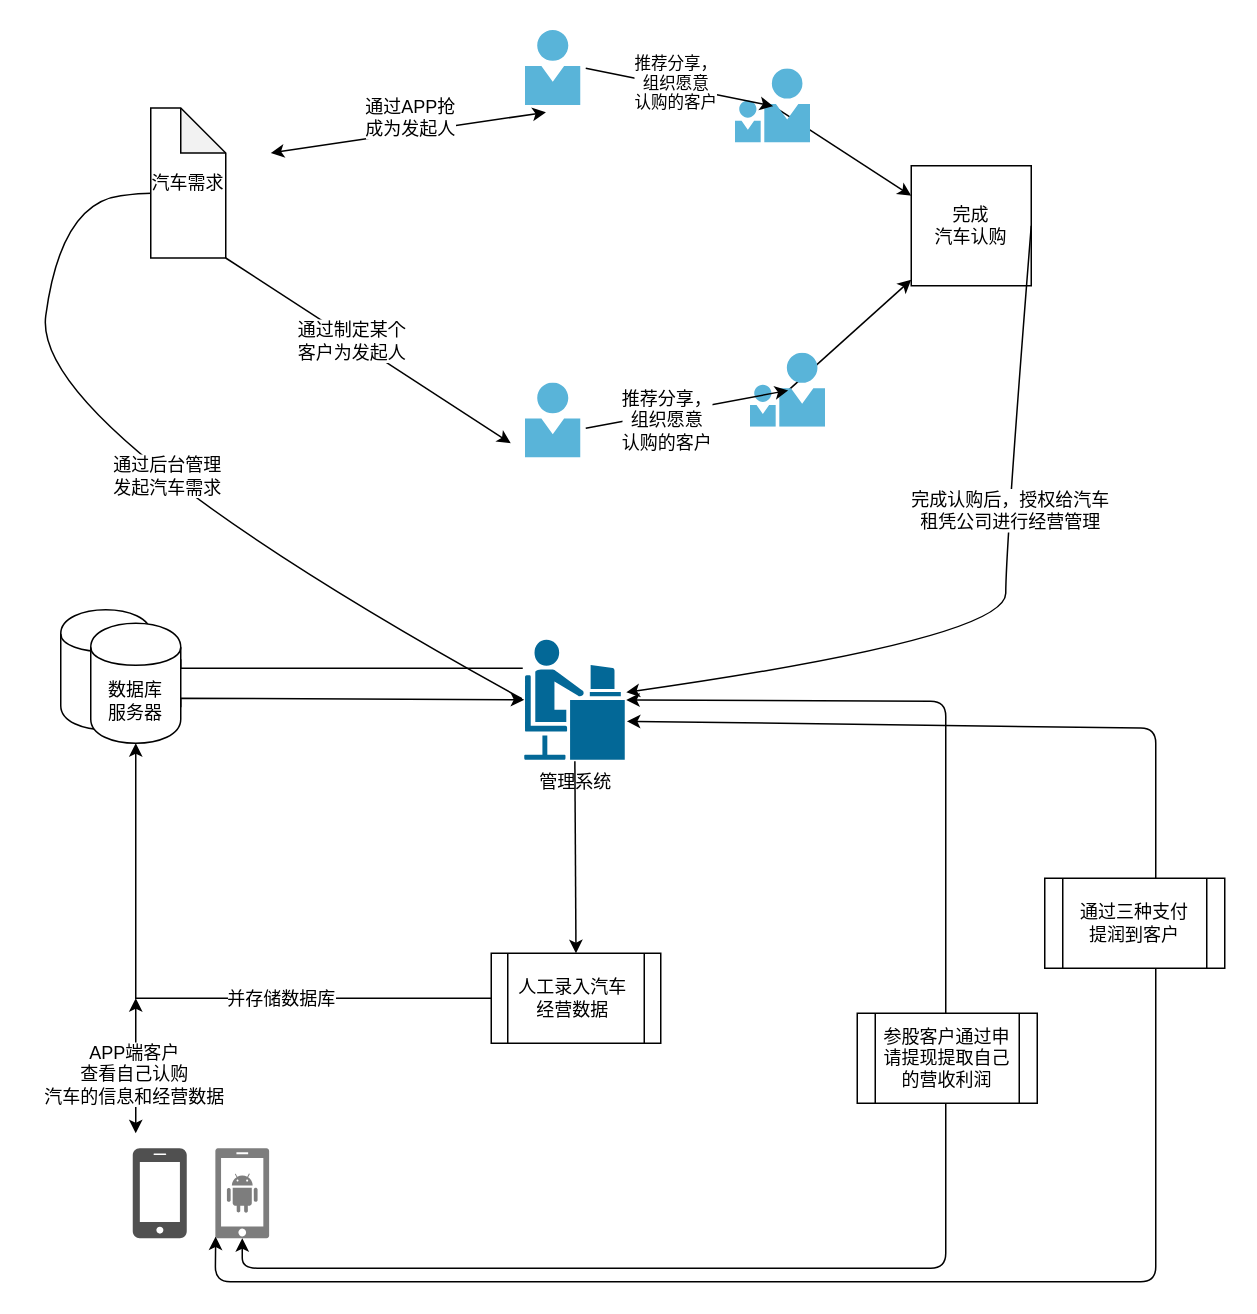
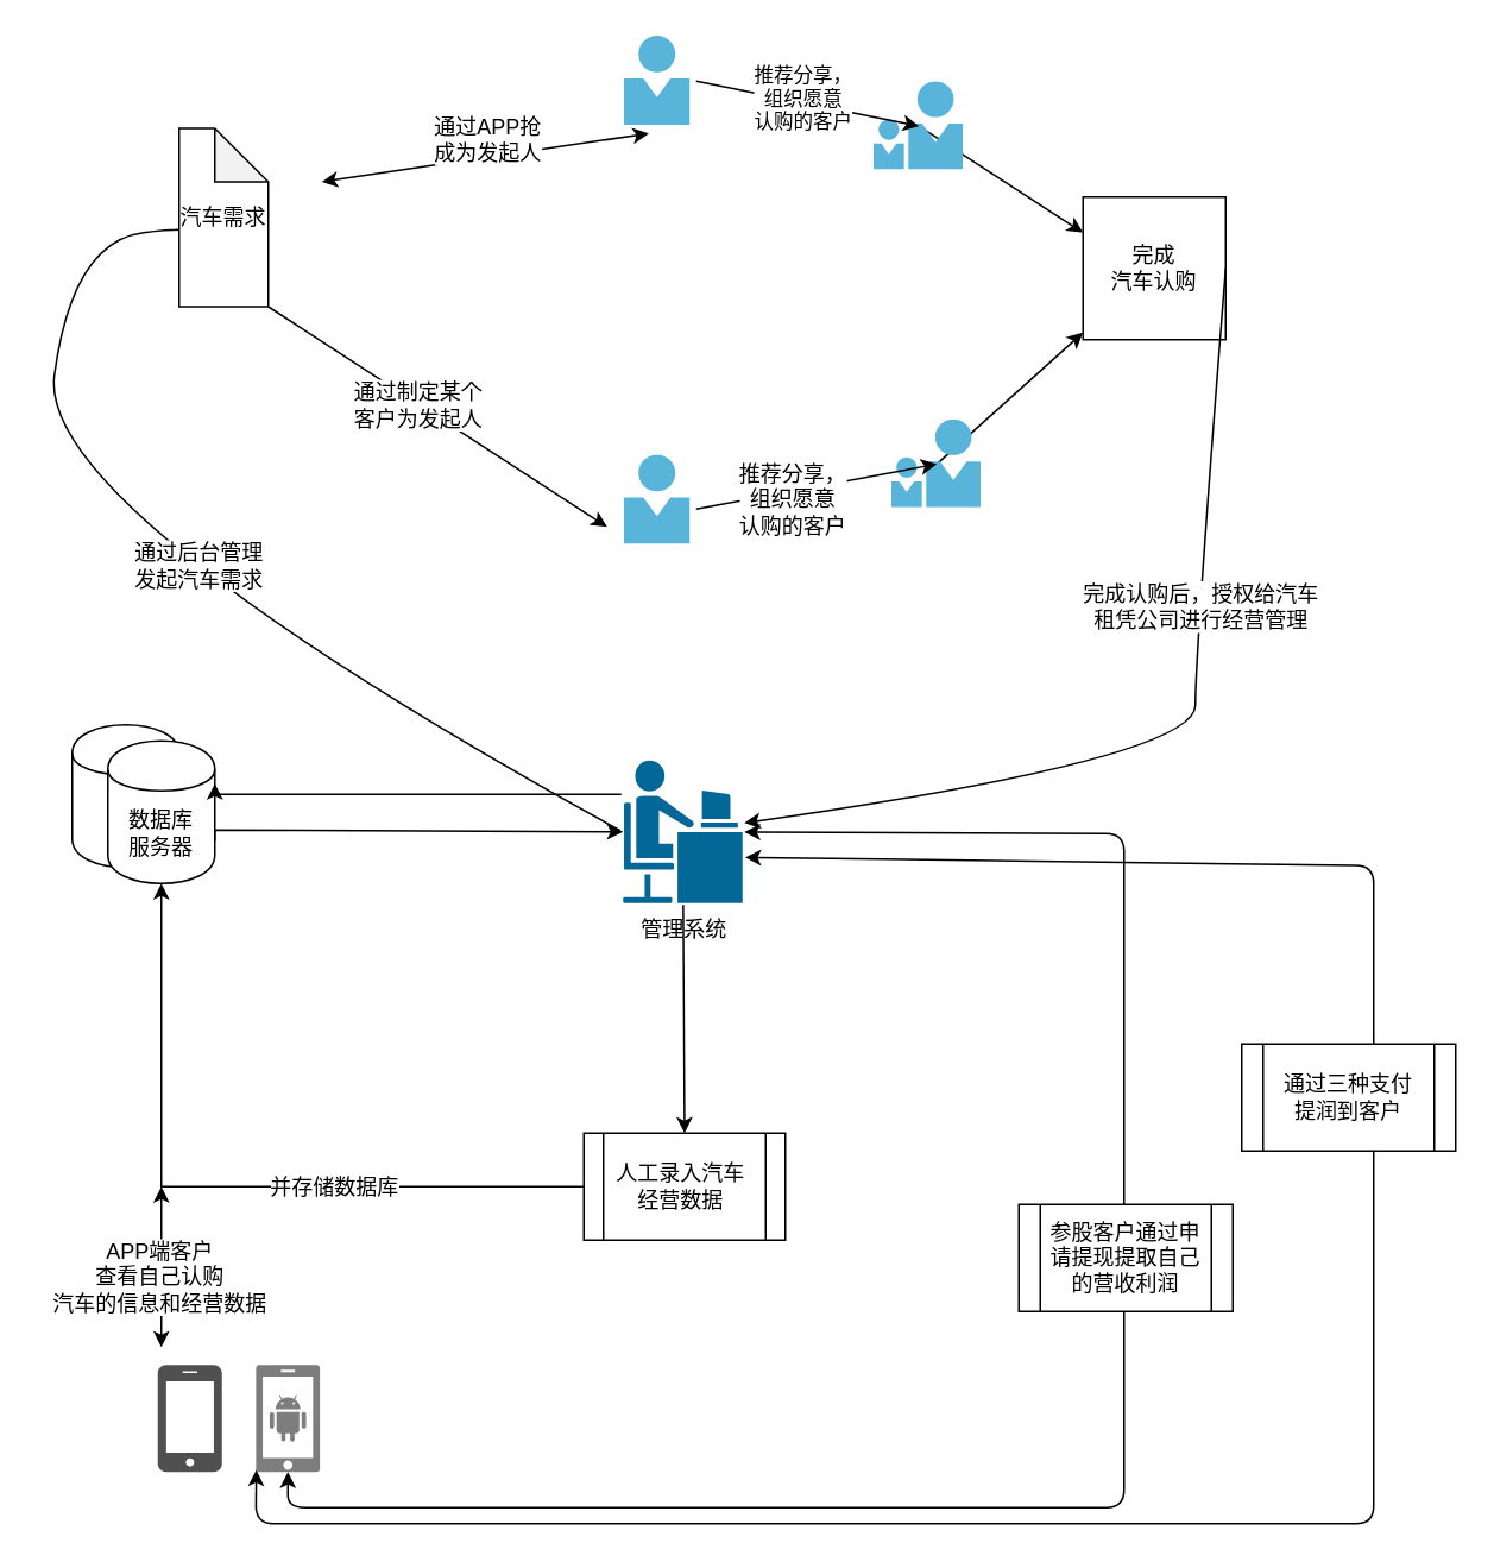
  <mxCell id="0" />
  <mxCell id="1" parent="0" />
  <mxCell id="2" value="" style="shape=cylinder;whiteSpace=wrap;html=1;boundedLbl=1;backgroundOutline=1;" vertex="1" parent="1"><mxGeometry x="40" y="406" width="60" height="80" as="geometry" /></mxCell>
  <mxCell id="3" value="数据库&lt;br&gt;服务器&lt;br&gt;" style="shape=cylinder;whiteSpace=wrap;html=1;boundedLbl=1;backgroundOutline=1;" vertex="1" parent="1"><mxGeometry x="60" y="415" width="60" height="80" as="geometry" /></mxCell>
  <mxCell id="4" value="" style="curved=1;endArrow=classic;html=1;exitX=0.01;exitY=0.5;exitDx=0;exitDy=0;exitPerimeter=0;" edge="1" parent="1" source="8" target="6"><mxGeometry width="50" height="50" relative="1" as="geometry"><mxPoint x="87.436" y="-5" as="sourcePoint" /><mxPoint x="120" y="95" as="targetPoint" /><Array as="points"><mxPoint x="20" y="285" /><mxPoint x="40" y="135" /><mxPoint x="120" y="125" /></Array></mxGeometry></mxCell>
  <mxCell id="5" value="通过后台管理&lt;br&gt;发起汽车需求" style="text;html=1;resizable=0;points=[];align=center;verticalAlign=middle;labelBackgroundColor=#ffffff;" vertex="1" connectable="0" parent="4"><mxGeometry x="-0.115" y="-5" relative="1" as="geometry"><mxPoint x="3.5" y="-10.5" as="offset" /></mxGeometry></mxCell>
  <mxCell id="6" value="汽车需求" style="shape=note;whiteSpace=wrap;html=1;backgroundOutline=1;darkOpacity=0.05;" vertex="1" parent="1"><mxGeometry x="100" y="71.5" width="50" height="100" as="geometry" /></mxCell>
- <mxCell id="7" value="" style="edgeStyle=orthogonalEdgeStyle;rounded=0;orthogonalLoop=1;jettySize=auto;html=1;entryX=1;entryY=0.3;entryDx=0;entryDy=0;endArrow=none;" edge="1" parent="1" source="8" target="3"><mxGeometry relative="1" as="geometry"><mxPoint x="160" y="445" as="targetPoint" /><Array as="points"><mxPoint x="120" y="445" /></Array></mxGeometry></mxCell>
+ <mxCell id="7" value="" style="edgeStyle=orthogonalEdgeStyle;rounded=0;orthogonalLoop=1;jettySize=auto;html=1;entryX=1;entryY=0.3;entryDx=0;entryDy=0;" edge="1" parent="1" source="8" target="3"><mxGeometry relative="1" as="geometry"><mxPoint x="160" y="445" as="targetPoint" /><Array as="points"><mxPoint x="120" y="445" /></Array></mxGeometry></mxCell>
  <mxCell id="8" value="管理系统" style="shape=mxgraph.cisco.people.androgenous_person;html=1;dashed=0;fillColor=#036897;strokeColor=#ffffff;strokeWidth=2;verticalLabelPosition=bottom;verticalAlign=top" vertex="1" parent="1"><mxGeometry x="348" y="425" width="69" height="82" as="geometry" /></mxCell>
  <mxCell id="9" value="" style="aspect=fixed;html=1;perimeter=none;align=center;shadow=0;dashed=0;image;fontSize=12;image=img/lib/mscae/Person.svg;" vertex="1" parent="1"><mxGeometry x="350" y="255" width="37" height="50" as="geometry" /></mxCell>
  <mxCell id="10" value="" style="endArrow=classic;html=1;exitX=1;exitY=1;exitDx=0;exitDy=0;exitPerimeter=0;" edge="1" parent="1" source="6"><mxGeometry width="50" height="50" relative="1" as="geometry"><mxPoint x="260" y="295" as="sourcePoint" /><mxPoint x="340" y="295" as="targetPoint" /></mxGeometry></mxCell>
  <mxCell id="11" value="通过制定某个&lt;br&gt;客户为发起人" style="text;html=1;resizable=0;points=[];align=center;verticalAlign=middle;labelBackgroundColor=#ffffff;" vertex="1" connectable="0" parent="10"><mxGeometry x="-0.332" y="-1" relative="1" as="geometry"><mxPoint x="20.5" y="12.5" as="offset" /></mxGeometry></mxCell>
  <mxCell id="12" value="" style="aspect=fixed;html=1;perimeter=none;align=center;shadow=0;dashed=0;image;fontSize=12;image=img/lib/mscae/Person.svg;" vertex="1" parent="1"><mxGeometry x="350" y="20" width="37" height="50" as="geometry" /></mxCell>
  <mxCell id="13" value="" style="endArrow=classic;startArrow=classic;html=1;exitX=0;exitY=0;exitDx=80;exitDy=30;exitPerimeter=0;entryX=0.363;entryY=1.087;entryDx=0;entryDy=0;entryPerimeter=0;" edge="1" parent="1" source="6" target="12"><mxGeometry width="50" height="50" relative="1" as="geometry"><mxPoint x="70" y="375" as="sourcePoint" /><mxPoint x="120" y="325" as="targetPoint" /></mxGeometry></mxCell>
  <mxCell id="14" value="通过APP抢&lt;br&gt;成为发起人" style="text;html=1;resizable=0;points=[];align=center;verticalAlign=middle;labelBackgroundColor=#ffffff;" vertex="1" connectable="0" parent="13"><mxGeometry x="-0.137" y="2" relative="1" as="geometry"><mxPoint x="13.5" y="-10.5" as="offset" /></mxGeometry></mxCell>
  <mxCell id="15" value="" style="endArrow=classic;html=1;entryX=0;entryY=0.25;entryDx=0;entryDy=0;" edge="1" parent="1" source="21" target="17"><mxGeometry width="50" height="50" relative="1" as="geometry"><mxPoint x="427" y="40" as="sourcePoint" /><mxPoint x="557" y="130" as="targetPoint" /></mxGeometry></mxCell>
  <mxCell id="16" value="" style="endArrow=classic;html=1;" edge="1" parent="1" source="18" target="17"><mxGeometry width="50" height="50" relative="1" as="geometry"><mxPoint x="427" y="280" as="sourcePoint" /><mxPoint x="557" y="160" as="targetPoint" /></mxGeometry></mxCell>
  <mxCell id="17" value="完成&lt;br&gt;汽车认购" style="whiteSpace=wrap;html=1;aspect=fixed;" vertex="1" parent="1"><mxGeometry x="607" y="110" width="80" height="80" as="geometry" /></mxCell>
  <mxCell id="18" value="" style="aspect=fixed;html=1;perimeter=none;align=center;shadow=0;dashed=0;image;fontSize=12;image=img/lib/mscae/PersonWithFriend.svg;" vertex="1" parent="1"><mxGeometry x="500" y="235" width="50" height="49.5" as="geometry" /></mxCell>
  <mxCell id="19" value="" style="endArrow=classic;html=1;" edge="1" parent="1" target="18"><mxGeometry width="50" height="50" relative="1" as="geometry"><mxPoint x="390" y="285" as="sourcePoint" /><mxPoint x="490" y="192.143" as="targetPoint" /></mxGeometry></mxCell>
  <mxCell id="20" value="推荐分享，&lt;br&gt;组织愿意&lt;br&gt;认购的客户" style="text;html=1;resizable=0;points=[];align=center;verticalAlign=middle;labelBackgroundColor=#ffffff;" vertex="1" connectable="0" parent="19"><mxGeometry x="-0.313" y="-1" relative="1" as="geometry"><mxPoint x="7" y="2.5" as="offset" /></mxGeometry></mxCell>
  <mxCell id="21" value="" style="aspect=fixed;html=1;perimeter=none;align=center;shadow=0;dashed=0;image;fontSize=12;image=img/lib/mscae/PersonWithFriend.svg;" vertex="1" parent="1"><mxGeometry x="490" y="45.5" width="50" height="49.5" as="geometry" /></mxCell>
  <mxCell id="22" value="推荐分享，&lt;br&gt;组织愿意&lt;br&gt;认购的客户" style="endArrow=classic;html=1;entryX=0;entryY=0.25;entryDx=0;entryDy=0;" edge="1" parent="1" target="21"><mxGeometry x="-0.046" y="2" width="50" height="50" relative="1" as="geometry"><mxPoint x="390" y="45" as="sourcePoint" /><mxPoint x="570" y="135" as="targetPoint" /><mxPoint as="offset" /></mxGeometry></mxCell>
  <mxCell id="23" value="" style="curved=1;endArrow=classic;html=1;exitX=1;exitY=0.5;exitDx=0;exitDy=0;" edge="1" parent="1" source="17" target="8"><mxGeometry width="50" height="50" relative="1" as="geometry"><mxPoint x="60" y="375" as="sourcePoint" /><mxPoint x="500" y="415" as="targetPoint" /><Array as="points"><mxPoint x="670" y="365" /><mxPoint x="670" y="425" /></Array></mxGeometry></mxCell>
  <mxCell id="24" value="完成认购后，授权给汽车&lt;br&gt;租凭公司进行经营管理" style="text;html=1;resizable=0;points=[];align=center;verticalAlign=middle;labelBackgroundColor=#ffffff;" vertex="1" connectable="0" parent="23"><mxGeometry x="-0.286" relative="1" as="geometry"><mxPoint as="offset" /></mxGeometry></mxCell>
  <mxCell id="25" value="" style="shape=image;html=1;verticalAlign=top;verticalLabelPosition=bottom;labelBackgroundColor=#ffffff;imageAspect=0;aspect=fixed;image=https://cdn4.iconfinder.com/data/icons/logos-and-brands/512/13_Alipay_logo_logos-128.png" vertex="1" parent="1"><mxGeometry x="598" y="71.5" width="28" height="28" as="geometry" /></mxCell>
  <mxCell id="26" value="" style="shape=image;html=1;verticalAlign=top;verticalLabelPosition=bottom;labelBackgroundColor=#ffffff;imageAspect=0;aspect=fixed;image=https://cdn0.iconfinder.com/data/icons/social-media-2092/100/social-58-128.png" vertex="1" parent="1"><mxGeometry x="631" y="70.5" width="30" height="30" as="geometry" /></mxCell>
  <mxCell id="27" value="" style="shape=image;html=1;verticalAlign=top;verticalLabelPosition=bottom;labelBackgroundColor=#ffffff;imageAspect=0;aspect=fixed;image=https://cdn3.iconfinder.com/data/icons/credit-cards-pos/1117/union_pay-128.png" vertex="1" parent="1"><mxGeometry x="669" y="71.5" width="27" height="27" as="geometry" /></mxCell>
  <mxCell id="28" value="" style="edgeStyle=orthogonalEdgeStyle;rounded=0;orthogonalLoop=1;jettySize=auto;html=1;exitX=1;exitY=0.7;exitDx=0;exitDy=0;" edge="1" parent="1" source="3"><mxGeometry relative="1" as="geometry"><mxPoint x="154.265" y="464.882" as="sourcePoint" /><mxPoint x="349" y="466" as="targetPoint" /><Array as="points"><mxPoint x="120" y="465" /><mxPoint x="349" y="465" /></Array></mxGeometry></mxCell>
  <mxCell id="29" value="" style="edgeStyle=orthogonalEdgeStyle;rounded=0;orthogonalLoop=1;jettySize=auto;html=1;entryX=0.5;entryY=1;entryDx=0;entryDy=0;" edge="1" parent="1" source="31" target="3"><mxGeometry relative="1" as="geometry"><mxPoint x="247" y="624.882" as="targetPoint" /></mxGeometry></mxCell>
  <mxCell id="30" value="并存储数据库" style="text;html=1;resizable=0;points=[];align=center;verticalAlign=middle;labelBackgroundColor=#ffffff;" vertex="1" connectable="0" parent="29"><mxGeometry x="-0.308" relative="1" as="geometry"><mxPoint as="offset" /></mxGeometry></mxCell>
  <mxCell id="31" value="" style="shape=process;whiteSpace=wrap;html=1;backgroundOutline=1;" vertex="1" parent="1"><mxGeometry x="327" y="635" width="113" height="60" as="geometry" /></mxCell>
  <mxCell id="32" value="" style="endArrow=classic;html=1;entryX=0.5;entryY=0;entryDx=0;entryDy=0;" edge="1" parent="1" source="8" target="31"><mxGeometry width="50" height="50" relative="1" as="geometry"><mxPoint x="343.5" y="585" as="sourcePoint" /><mxPoint x="393.5" y="535" as="targetPoint" /></mxGeometry></mxCell>
  <mxCell id="33" value="人工录入汽车&lt;br&gt;经营数据" style="text;html=1;resizable=0;points=[];align=center;verticalAlign=middle;labelBackgroundColor=#ffffff;" vertex="1" connectable="0" parent="32"><mxGeometry x="-0.25" y="-2" relative="1" as="geometry"><mxPoint x="-0.5" y="109.5" as="offset" /></mxGeometry></mxCell>
  <mxCell id="34" value="" style="group" vertex="1" connectable="0" parent="1"><mxGeometry x="88" y="765" width="91" height="60" as="geometry" /></mxCell>
  <mxCell id="35" value="" style="shadow=0;dashed=0;html=1;strokeColor=none;fillColor=#505050;labelPosition=center;verticalLabelPosition=bottom;verticalAlign=top;outlineConnect=0;align=center;shape=mxgraph.office.devices.cell_phone_iphone_proportional;" vertex="1" parent="34"><mxGeometry width="36" height="60" as="geometry" /></mxCell>
  <mxCell id="36" value="" style="shadow=0;dashed=0;html=1;strokeColor=none;labelPosition=center;verticalLabelPosition=bottom;verticalAlign=top;align=center;shape=mxgraph.mscae.enterprise.android_phone;fillColor=#7D7D7D;" vertex="1" parent="34"><mxGeometry x="55" width="36" height="60" as="geometry" /></mxCell>
  <mxCell id="37" value="" style="endArrow=classic;startArrow=classic;html=1;" edge="1" parent="1"><mxGeometry width="50" height="50" relative="1" as="geometry"><mxPoint x="90" y="755" as="sourcePoint" /><mxPoint x="90" y="665" as="targetPoint" /></mxGeometry></mxCell>
  <mxCell id="38" value="APP端客户&lt;br&gt;查看自己认购&lt;br&gt;汽车的信息和经营数据" style="text;html=1;resizable=0;points=[];align=center;verticalAlign=middle;labelBackgroundColor=#ffffff;" vertex="1" connectable="0" parent="37"><mxGeometry x="-0.275" y="1" relative="1" as="geometry"><mxPoint x="-1" y="-7" as="offset" /></mxGeometry></mxCell>
  <mxCell id="39" value="" style="endArrow=classic;startArrow=classic;html=1;exitX=0.5;exitY=1;exitDx=0;exitDy=0;exitPerimeter=0;" edge="1" parent="1" source="36" target="8"><mxGeometry width="50" height="50" relative="1" as="geometry"><mxPoint x="530" y="795" as="sourcePoint" /><mxPoint x="580" y="745" as="targetPoint" /><Array as="points"><mxPoint x="161" y="845" /><mxPoint x="630" y="845" /><mxPoint x="630" y="467" /></Array></mxGeometry></mxCell>
  <mxCell id="40" value="参股客户通过申请提现提取自己的营收利润" style="shape=process;whiteSpace=wrap;html=1;backgroundOutline=1;" vertex="1" parent="1"><mxGeometry x="571" y="675" width="120" height="60" as="geometry" /></mxCell>
  <mxCell id="41" value="" style="endArrow=classic;startArrow=classic;html=1;exitX=0.01;exitY=0.99;exitDx=0;exitDy=0;exitPerimeter=0;entryX=1.011;entryY=0.689;entryDx=0;entryDy=0;entryPerimeter=0;" edge="1" parent="1"><mxGeometry width="50" height="50" relative="1" as="geometry"><mxPoint x="143.294" y="823.882" as="sourcePoint" /><mxPoint x="417.412" y="480.353" as="targetPoint" /><Array as="points"><mxPoint x="143" y="854" /><mxPoint x="770" y="854" /><mxPoint x="770" y="485" /></Array></mxGeometry></mxCell>
  <mxCell id="42" value="" style="group" vertex="1" connectable="0" parent="1"><mxGeometry x="705.5" y="555" width="98" height="30" as="geometry" /></mxCell>
  <mxCell id="43" value="" style="group;flipV=1;" vertex="1" connectable="0" parent="42"><mxGeometry width="98" height="30" as="geometry" /></mxCell>
  <mxCell id="44" value="" style="shape=image;html=1;verticalAlign=top;verticalLabelPosition=bottom;labelBackgroundColor=#ffffff;imageAspect=0;aspect=fixed;image=https://cdn4.iconfinder.com/data/icons/logos-and-brands/512/13_Alipay_logo_logos-128.png" vertex="1" parent="43"><mxGeometry y="1" width="28" height="28" as="geometry" /></mxCell>
  <mxCell id="45" value="" style="shape=image;html=1;verticalAlign=top;verticalLabelPosition=bottom;labelBackgroundColor=#ffffff;imageAspect=0;aspect=fixed;image=https://cdn0.iconfinder.com/data/icons/social-media-2092/100/social-58-128.png" vertex="1" parent="43"><mxGeometry x="33" width="30" height="30" as="geometry" /></mxCell>
  <mxCell id="46" value="" style="shape=image;html=1;verticalAlign=top;verticalLabelPosition=bottom;labelBackgroundColor=#ffffff;imageAspect=0;aspect=fixed;image=https://cdn3.iconfinder.com/data/icons/credit-cards-pos/1117/union_pay-128.png" vertex="1" parent="43"><mxGeometry x="71" y="1" width="27" height="27" as="geometry" /></mxCell>
  <mxCell id="47" value="通过三种支付&lt;br&gt;提润到客户&lt;br&gt;" style="shape=process;whiteSpace=wrap;html=1;backgroundOutline=1;" vertex="1" parent="1"><mxGeometry x="696" y="585" width="120" height="60" as="geometry" /></mxCell>
